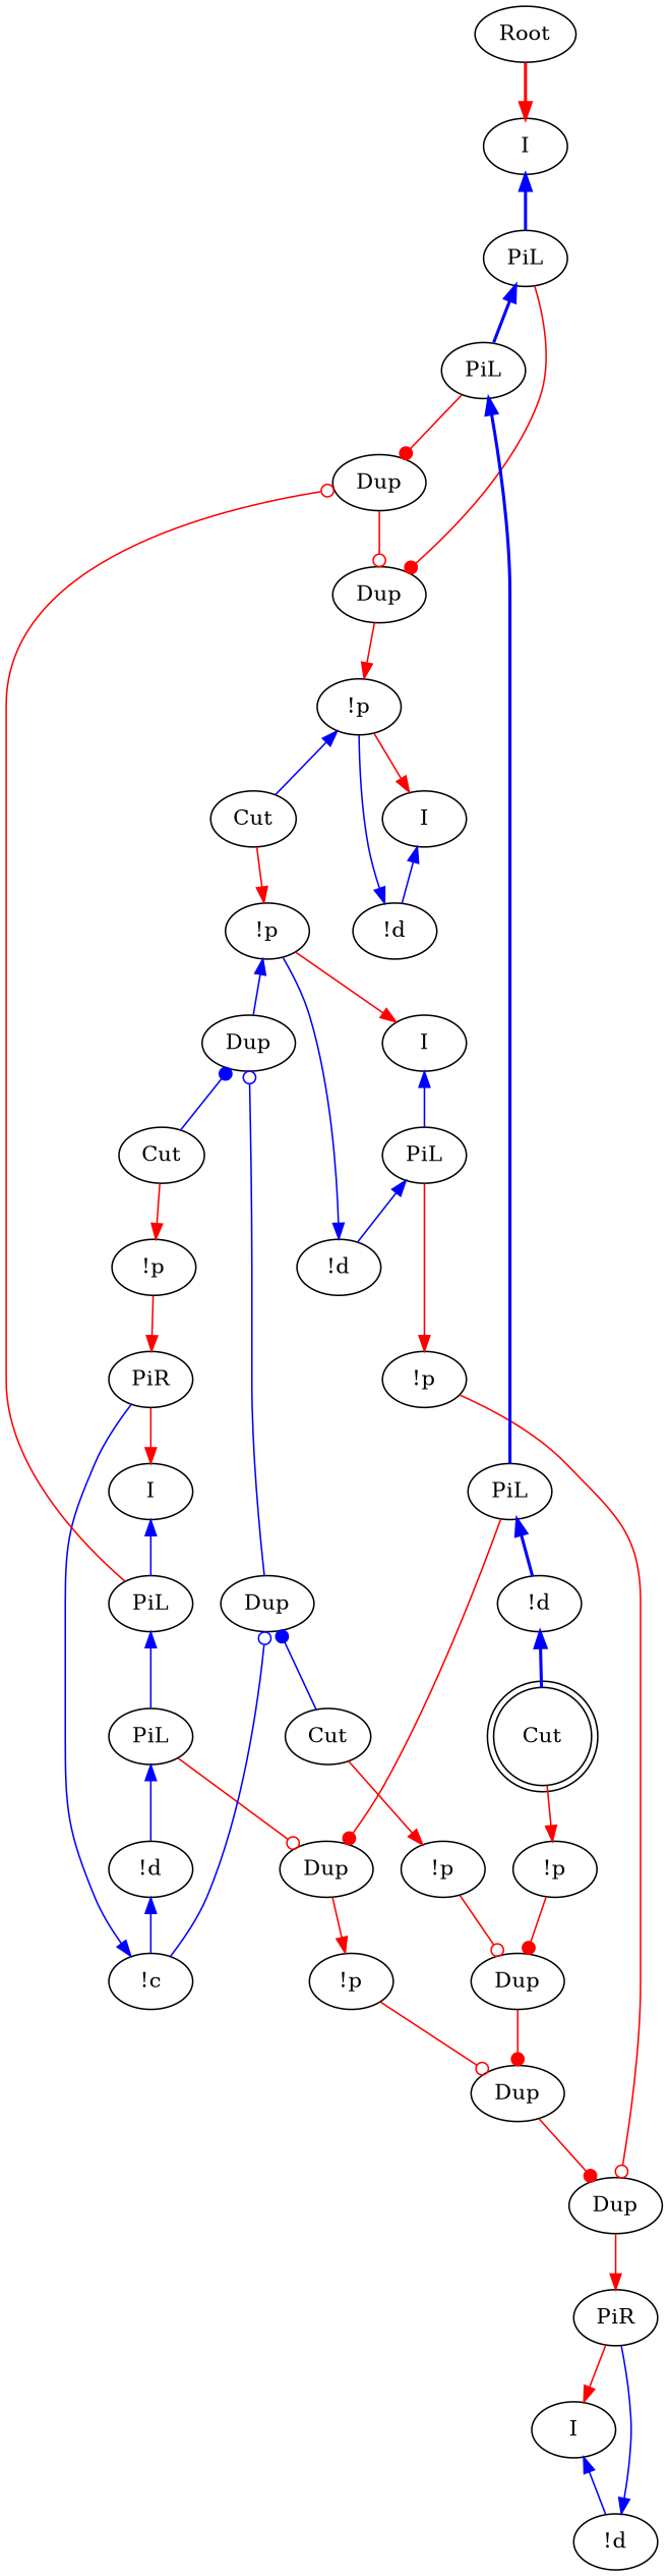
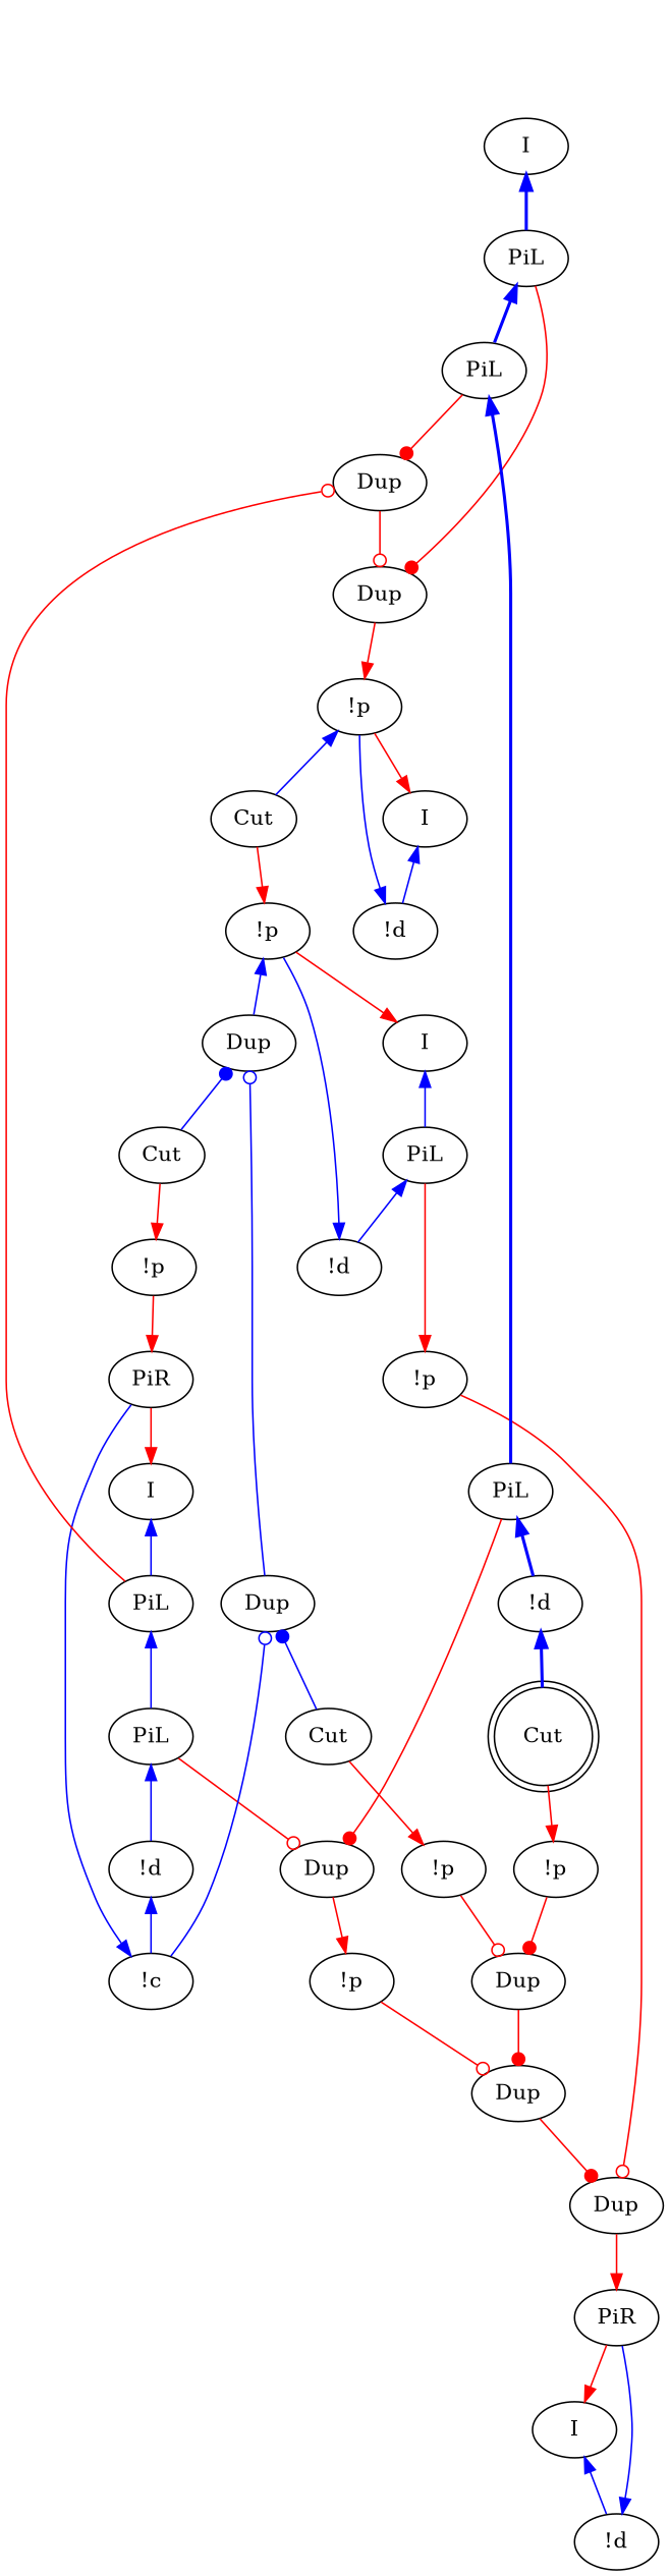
  digraph {
    edge [color=red]
-   n1 [label=Root]
    n2 [label=I]
    n3 [label="!p"]
    n4 [label=I]
    n5 [label=Cut]
    n6 [label="!d"]
    n7 [label=I]
    n8 [label="!d"]
    n9 [label=PiR]
    n10 [label="!p"]
    n11 [label=I]
    n12 [label=Dup]
    n13 [label="!d"]
    n14 [label=PiL]
    n15 [label="!p"]
    n16 [label=PiL]
    n17 [label="!p"]
    n18 [label=PiR]
    n19 [label=Cut]
    n20 [label=I]
    n21 [label="!c"]
    n22 [label="!d"]
    n23 [label=Cut shape=doublecircle]
    n24 [label="!d"]
    n25 [label=PiL]
    n26 [label=Dup]
    n27 [label=PiL]
    n28 [label=PiL]
    n29 [label=Dup]
    n30 [label=PiL]
    n31 [label=Dup]
    n32 [label=Cut]
    n33 [label="!p"]
    n34 [label=Dup]
    n35 [label=Dup]
    n36 [label=Dup]
    n37 [label=Dup]
    n38 [label="!p"]
    n39 [label="!p"]
-   n1 -> n2 [penwidth=2]
    n2 -> n16 [color=blue dir=back penwidth=2]
    n3 -> n4
    n3 -> n5 [color=blue dir=back]
    n4 -> n6 [color=blue dir=back]
    n5 -> n10
    n6 -> n3 [color=blue dir=back]
    n7 -> n8 [color=blue dir=back]
    n8 -> n9 [color=blue dir=back]
    n9 -> n7
    n10 -> n11
    n10 -> n12 [color=blue dir=back]
    n11 -> n14 [color=blue dir=back]
    n12 -> n19 [arrowtail=dot color=blue dir=back]
    n12 -> n31 [arrowtail=odot color=blue dir=back]
    n13 -> n10 [color=blue dir=back]
    n14 -> n13 [color=blue dir=back]
    n14 -> n15
    n15 -> n35 [arrowhead=odot]
    n16 -> n28 [color=blue dir=back penwidth=2]
    n16 -> n34 [arrowhead=dot]
    n17 -> n18
    n18 -> n20
    n19 -> n17
    n20 -> n30 [color=blue dir=back]
    n21 -> n18 [color=blue dir=back]
    n22 -> n23 [color=blue dir=back penwidth=2]
    n23 -> n38
    n24 -> n21 [color=blue dir=back]
    n25 -> n22 [color=blue dir=back penwidth=2]
    n25 -> n26 [arrowhead=dot]
    n26 -> n33
    n27 -> n24 [color=blue dir=back]
    n27 -> n26 [arrowhead=odot]
    n28 -> n25 [color=blue dir=back penwidth=2]
    n28 -> n29 [arrowhead=dot]
    n29 -> n34 [arrowhead=odot]
    n30 -> n27 [color=blue dir=back]
    n30 -> n29 [arrowhead=odot]
    n31 -> n21 [arrowtail=odot color=blue dir=back]
    n31 -> n32 [arrowtail=dot color=blue dir=back]
    n32 -> n39
    n33 -> n36 [arrowhead=odot]
    n34 -> n3
    n35 -> n9
    n36 -> n35 [arrowhead=dot]
    n37 -> n36 [arrowhead=dot]
    n38 -> n37 [arrowhead=dot]
    n39 -> n37 [arrowhead=odot]
  }
